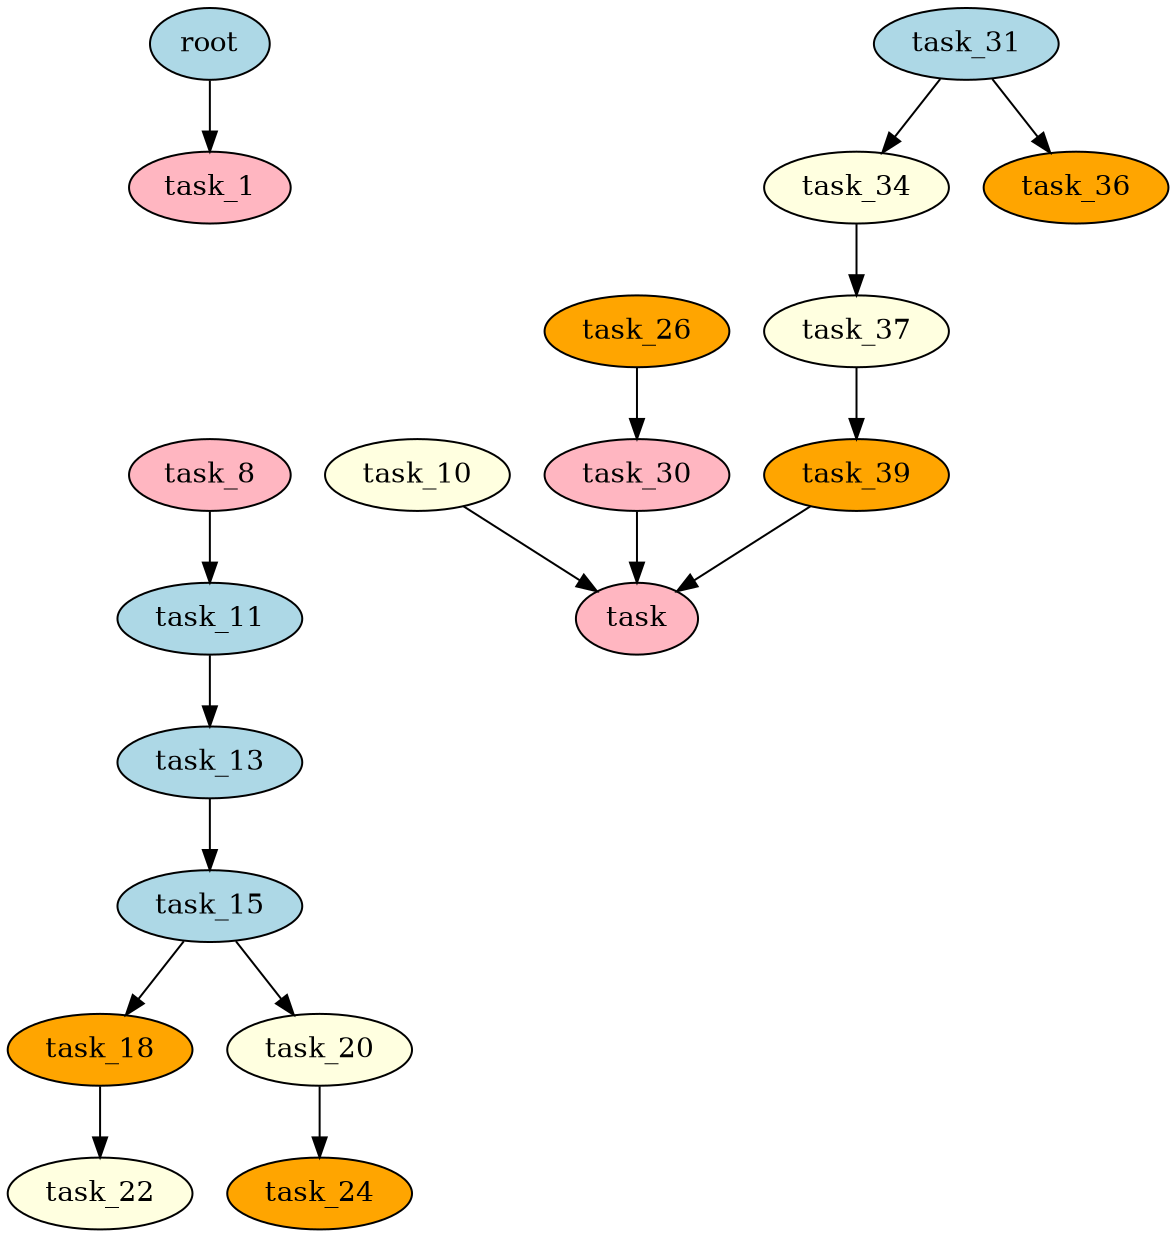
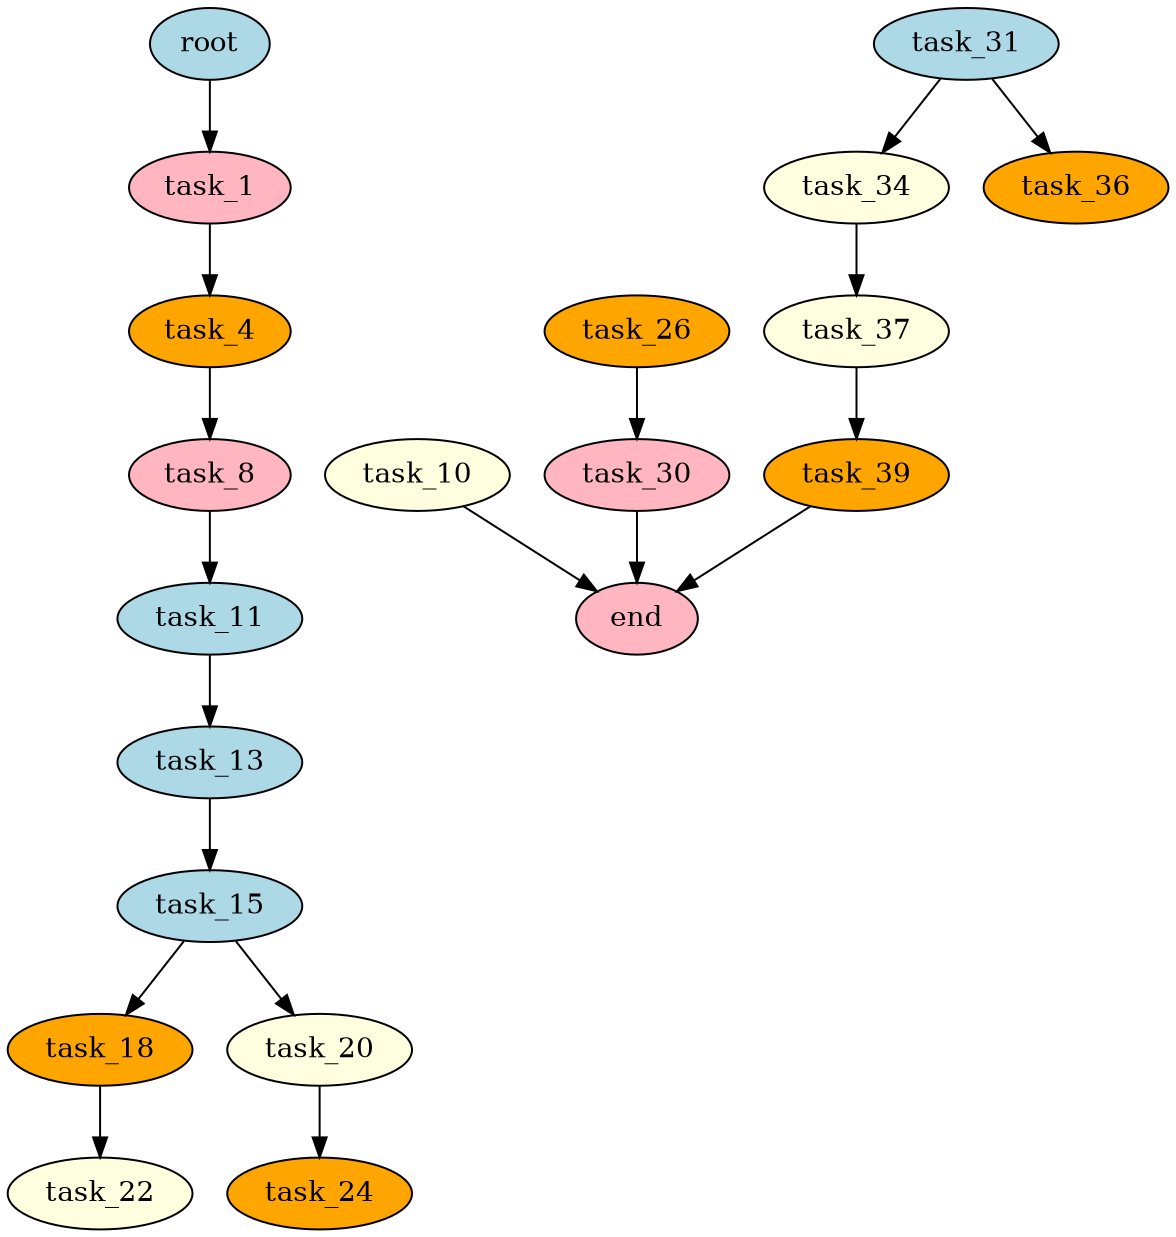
  digraph {
    node [fillcolor=orange style=filled]
    root [fillcolor=lightblue]
    task_1 [fillcolor=lightpink]
+   task_4
    task_8 [fillcolor=lightpink]
    task_11 [fillcolor=lightblue]
    task_10 [fillcolor=lightyellow]
-   end [fillcolor=lightpink label=task]
+   end [fillcolor=lightpink]
    task_13 [fillcolor=lightblue]
    task_15 [fillcolor=lightblue]
    task_18
    task_20 [fillcolor=lightyellow]
    task_22 [fillcolor=lightyellow]
    task_24
    task_30 [fillcolor=lightpink]
    task_26
    task_31 [fillcolor=lightblue]
    task_34 [fillcolor=lightyellow]
    task_36
    task_37 [fillcolor=lightyellow]
    task_39
    root -> task_1
+   task_1 -> task_4
+   task_4 -> task_8
    task_8 -> task_11
    task_11 -> task_13
    task_10 -> end
    task_13 -> task_15
    task_15 -> task_18
    task_15 -> task_20
    task_18 -> task_22
    task_20 -> task_24
    task_30 -> end
    task_26 -> task_30
    task_31 -> task_34
    task_31 -> task_36
    task_34 -> task_37
    task_37 -> task_39
    task_39 -> end
  }
